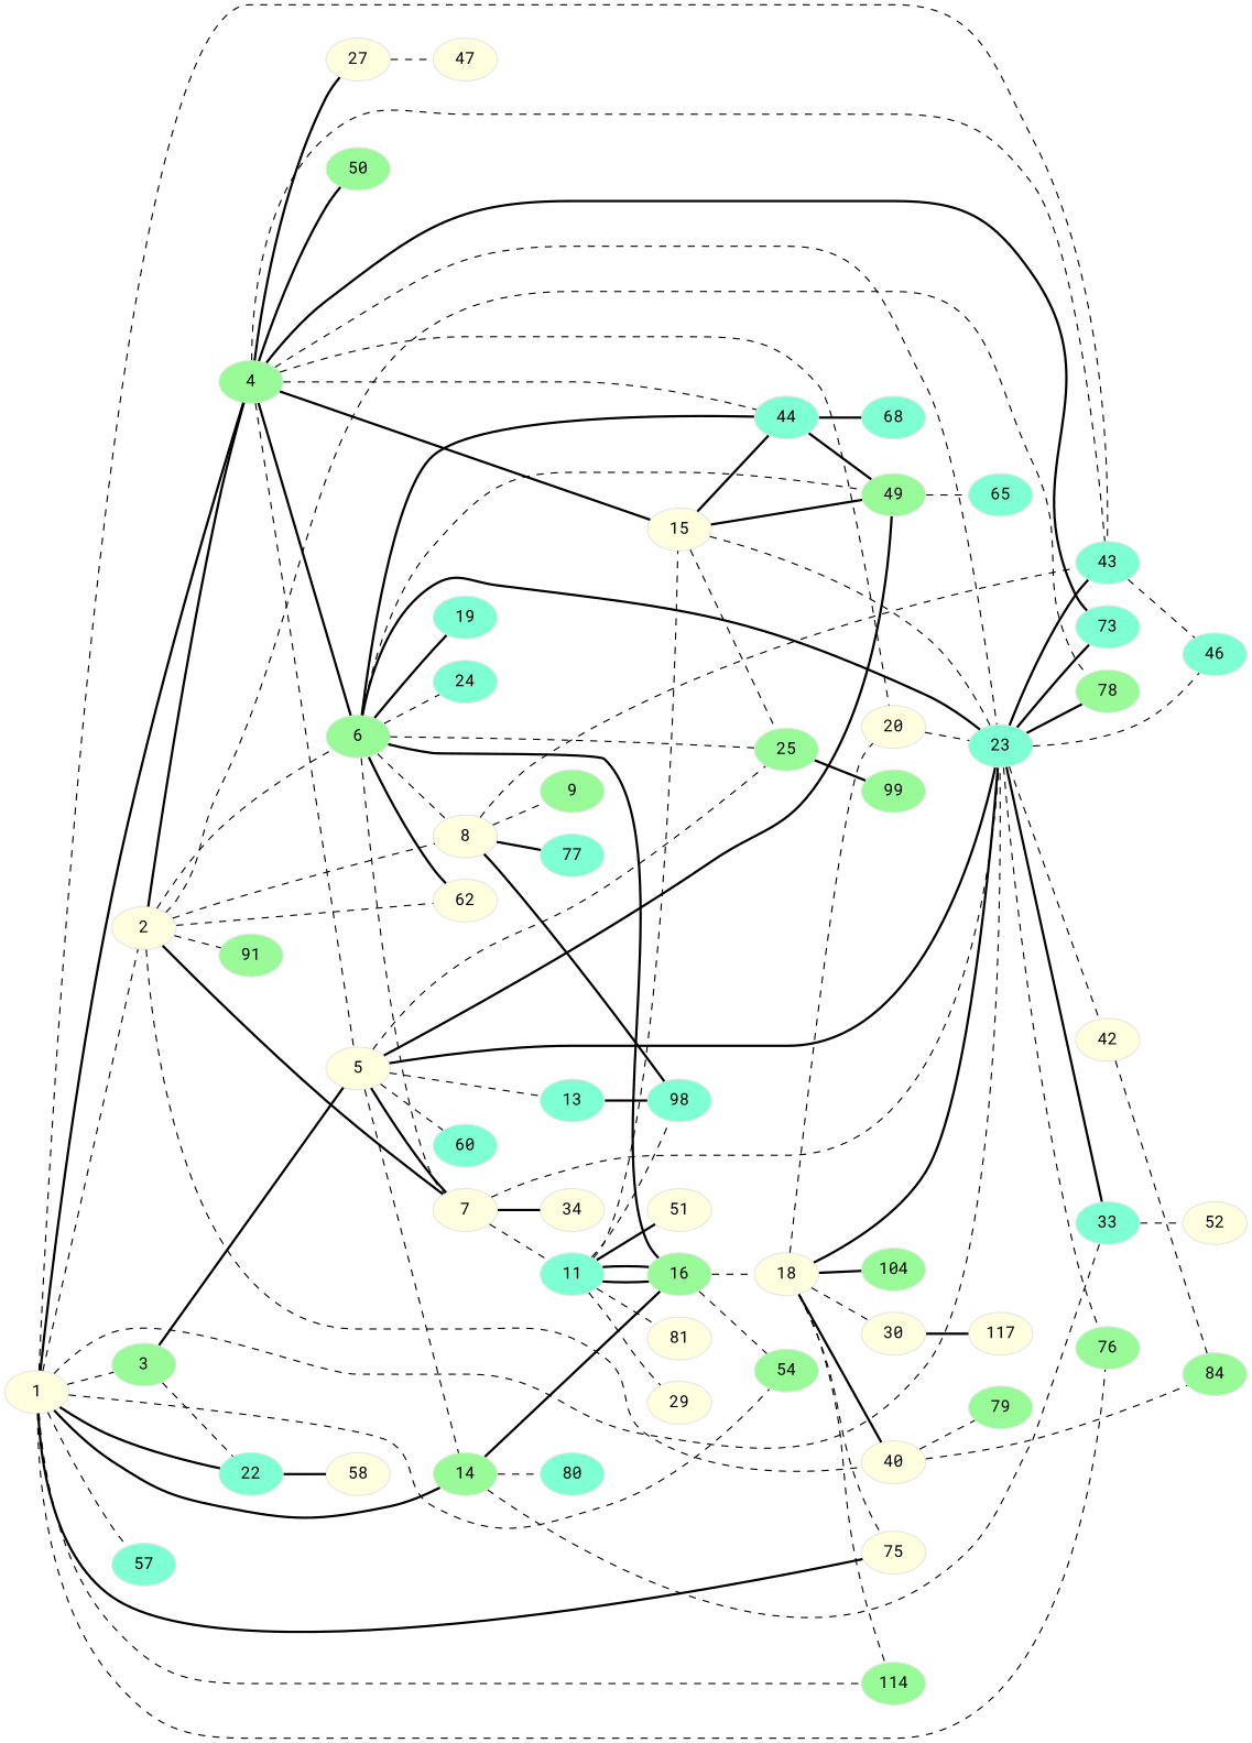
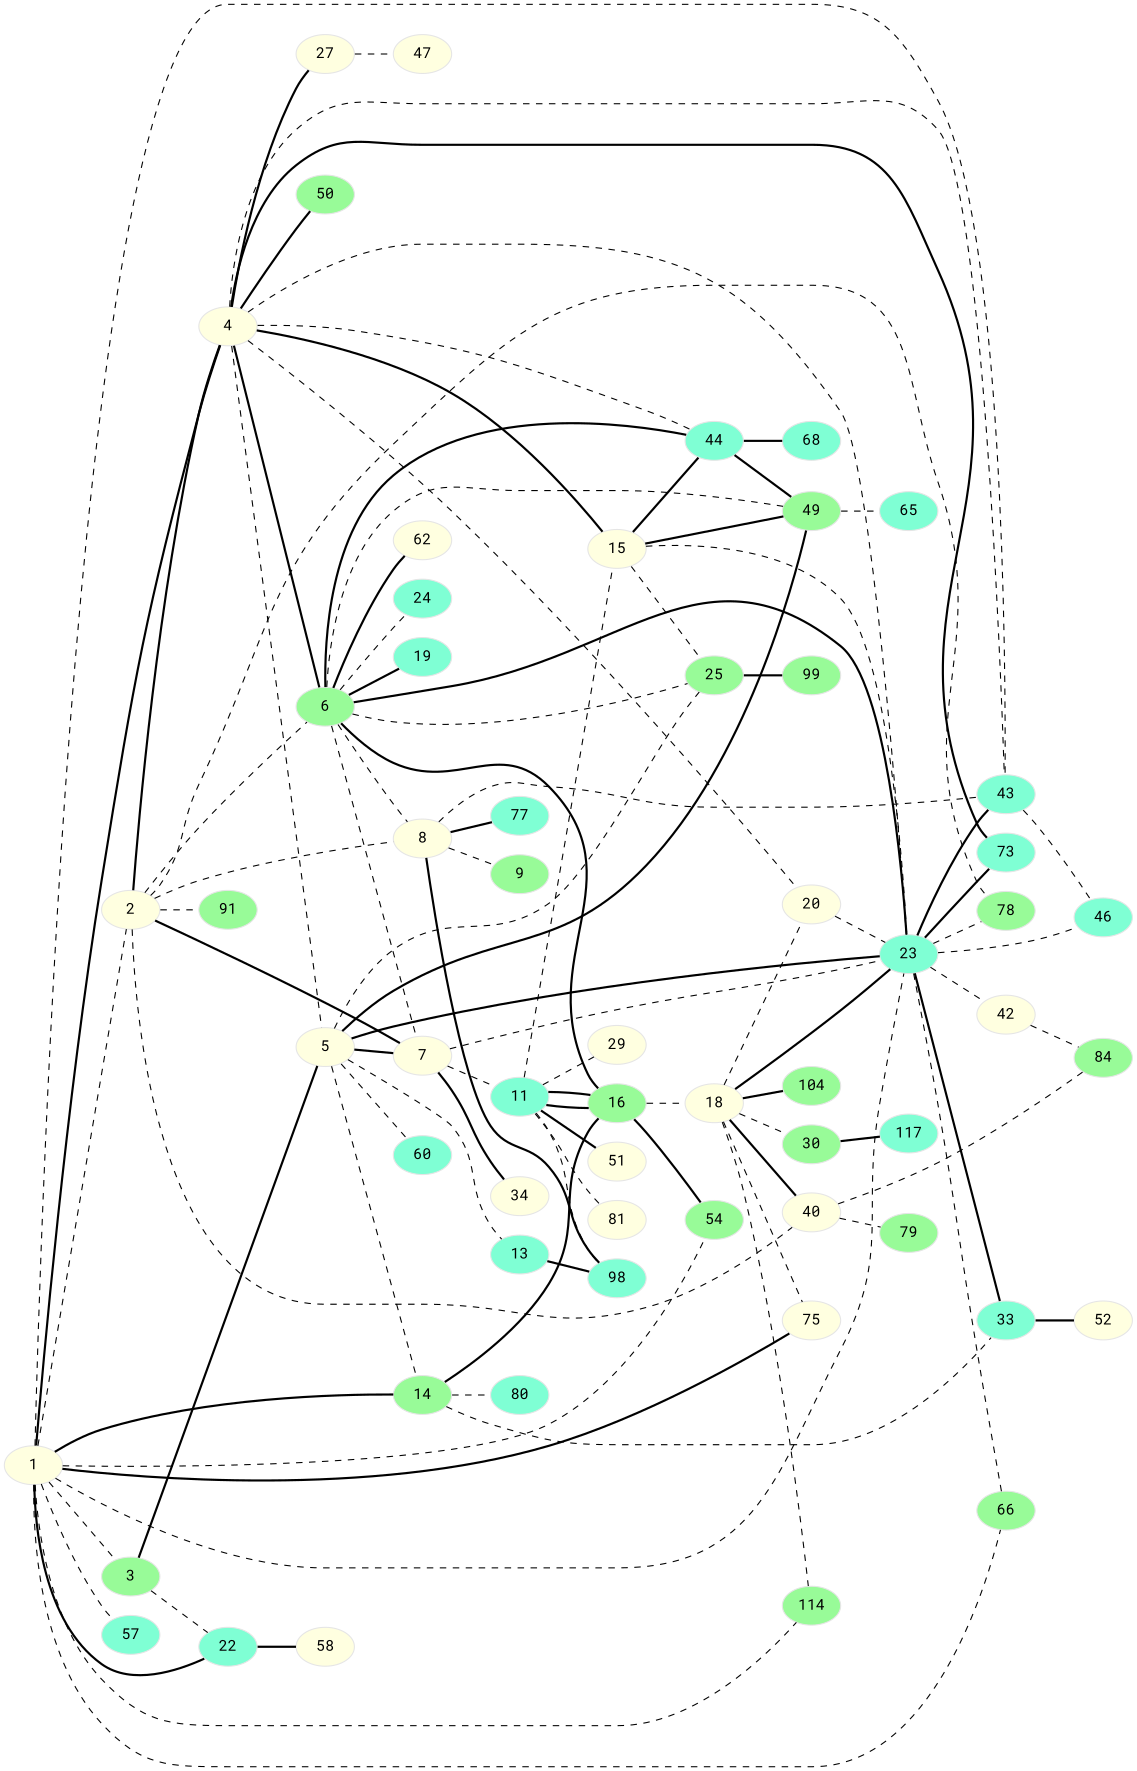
  graph {
    fontname="Roboto Mono"
    rankdir=LR
    node [color=gray90 fillcolor=lightyellow fontname="Roboto Mono" style=filled]
    edge [fontname="Roboto Mono" style=dashed]
    1 [super="+41+82"]
    2 [super="+28+17"]
    3 [fillcolor=palegreen super="+61"]
-   4 [fillcolor=palegreen super="+66+56+12+21"]
+   4 [super="+66+56+12+21"]
    14 [fillcolor=palegreen]
    22 [fillcolor=aquamarine]
    23 [fillcolor=aquamarine super="+26+39"]
    43 [fillcolor=aquamarine super="+106"]
    54 [fillcolor=palegreen]
    57 [fillcolor=aquamarine]
    75
-   76 [fillcolor=palegreen]
+   76 [fillcolor=palegreen label=66]
    114 [fillcolor=palegreen]
    6 [fillcolor=palegreen]
    7 [super="+64"]
    8 [super="+109+103+110+48+31+32"]
    40 [super="+92"]
    62
    78 [fillcolor=palegreen]
    91 [fillcolor=palegreen]
    5 [super="+10+97+87"]
    15 [super="+53+83"]
    20 [super="+37"]
    27 [super="+72+36"]
    44 [fillcolor=aquamarine super="+55+59"]
    50 [fillcolor=palegreen]
    73 [fillcolor=aquamarine super="+85"]
    16 [fillcolor=palegreen super="+111+107"]
    33 [fillcolor=aquamarine]
    80 [fillcolor=aquamarine]
    58
    42
    46 [fillcolor=aquamarine super="+86"]
    25 [fillcolor=palegreen]
    49 [fillcolor=palegreen]
    19 [fillcolor=aquamarine]
    24 [fillcolor=aquamarine]
    11 [fillcolor=aquamarine]
    34
    9 [fillcolor=palegreen]
    77 [fillcolor=aquamarine super="+90"]
    98 [fillcolor=aquamarine super="+100+102"]
    79 [fillcolor=palegreen]
    84 [fillcolor=palegreen]
    13 [fillcolor=aquamarine]
    60 [fillcolor=aquamarine]
    47
    68 [fillcolor=aquamarine]
    99 [fillcolor=palegreen]
    65 [fillcolor=aquamarine]
    18
    29
    51
    81
    52
-   30
+   30 [fillcolor=palegreen]
    104 [fillcolor=palegreen]
-   117
+   117 [fillcolor=aquamarine]
    1 -- 2 [weight=2]
    1 -- 3
    1 -- 4 [style=bold weight=2]
    1 -- 14 [style=bold]
    1 -- 22 [style=bold]
    1 -- 23
    1 -- 43
    1 -- 54
    1 -- 57
    1 -- 75 [style=bold]
    1 -- 76
    1 -- 114
    2 -- 4 [style=bold]
    2 -- 6
    2 -- 7 [style=bold]
    2 -- 8
    2 -- 40
-   2 -- 62
    2 -- 78
    2 -- 91
    3 -- 22
    3 -- 5 [style=bold]
    4 -- 23
    4 -- 43
    4 -- 6 [style=bold]
    4 -- 5
    4 -- 15 [style=bold]
    4 -- 20
    4 -- 27 [style=bold]
    4 -- 44
    4 -- 50 [style=bold]
    4 -- 73 [style=bold]
    14 -- 16 [style=bold]
    14 -- 33
    14 -- 80
    22 -- 58 [style=bold]
    23 -- 43 [style=bold weight=2]
    23 -- 76
-   23 -- 78 [style=bold]
+   23 -- 78
    23 -- 73 [style=bold]
    23 -- 33 [style=bold]
    23 -- 42
    23 -- 46
    43 -- 46
    6 -- 23 [style=bold weight=2]
    6 -- 7
    6 -- 8 [weight=3]
    6 -- 62 [style=bold]
    6 -- 44 [style=bold]
    6 -- 16 [style=bold]
    6 -- 25
    6 -- 49
    6 -- 19 [style=bold]
    6 -- 24
    7 -- 23
    7 -- 11
    7 -- 34 [style=bold]
    8 -- 43
    8 -- 9
    8 -- 77 [style=bold]
    8 -- 98 [style=bold]
    40 -- 79
    40 -- 84
    5 -- 14
    5 -- 23 [style=bold weight=2]
    5 -- 7 [style=bold]
    5 -- 25
    5 -- 49 [style=bold]
    5 -- 13
    5 -- 60
    15 -- 23
    15 -- 44 [style=bold]
    15 -- 25
    15 -- 49 [style=bold]
    20 -- 23
    27 -- 47
    44 -- 49 [style=bold]
    44 -- 68 [style=bold]
-   16 -- 54
+   16 -- 54 [style=bold]
    16 -- 18
-   33 -- 52
+   33 -- 52 [style=bold]
    42 -- 84
    25 -- 99 [style=bold]
    49 -- 65
    11 -- 15
    11 -- 16 [style=bold]
    11 -- 16 [style=bold]
    11 -- 98
    11 -- 29
    11 -- 51 [style=bold]
    11 -- 81
    13 -- 98 [style=bold]
    18 -- 23 [style=bold weight=2]
    18 -- 75
    18 -- 114
    18 -- 40 [style=bold]
    18 -- 20
    18 -- 30
    18 -- 104 [style=bold]
    30 -- 117 [style=bold]
  }
